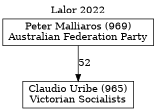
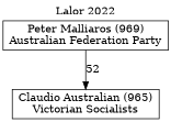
  digraph {
    label="Lalor 2022"
    labelloc=t
    mclimit=10
    node [shape=box]
-   n1 [label="Claudio Uribe (965)\nVictorian Socialists"]
+   n1 [label="Claudio Australian (965)\nVictorian Socialists"]
    n2 [label="Peter Malliaros (969)\nAustralian Federation Party"]
    n2 -> n1 [label=52]
  }
